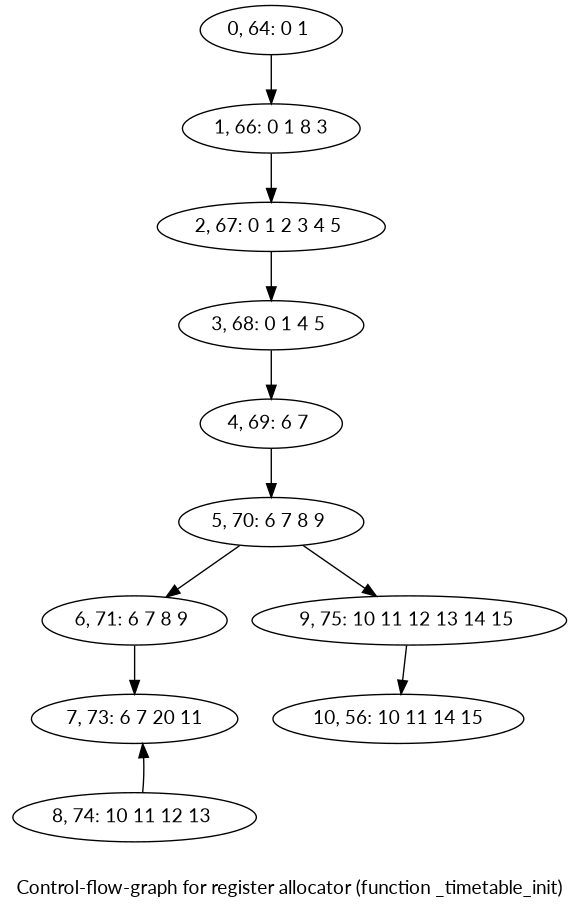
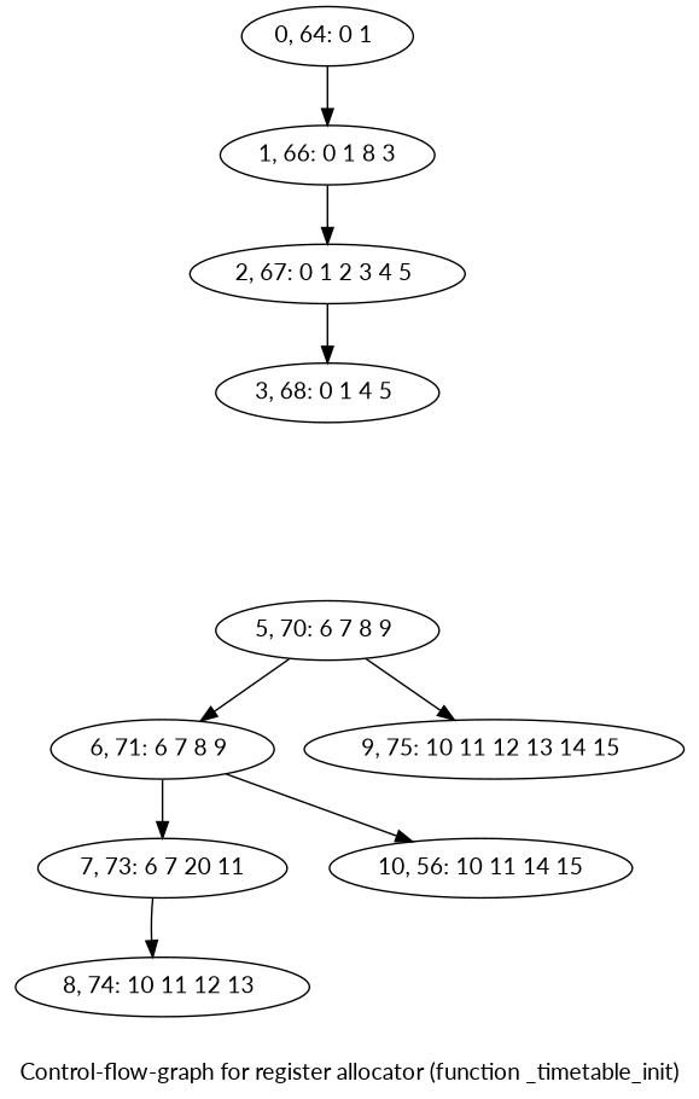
  digraph {
    fontname=Lato
    label="Control-flow-graph for register allocator (function _timetable_init)"
    node [fontname=Lato]
    edge [fontname=Lato]
    n1 [label="0, 64: 0 1 "]
    n2 [label="1, 66: 0 1 8 3"]
    n3 [label="2, 67: 0 1 2 3 4 5 "]
    n4 [label="3, 68: 0 1 4 5 "]
-   n5 [label="4, 69: 6 7 "]
    n6 [label="5, 70: 6 7 8 9 "]
    n7 [label="6, 71: 6 7 8 9 "]
    n8 [label="9, 75: 10 11 12 13 14 15 "]
    n9 [label="7, 73: 6 7 20 11"]
    n10 [label="8, 74: 10 11 12 13 "]
    n11 [label="10, 56: 10 11 14 15"]
    n1 -> n2
    n2 -> n3
    n3 -> n4
-   n4 -> n5
-   n5 -> n6
    n6 -> n7
    n6 -> n8
    n7 -> n9
-   n8 -> n11
-   n10 -> n9
+   n7 -> n11
+   n9 -> n10
  }
